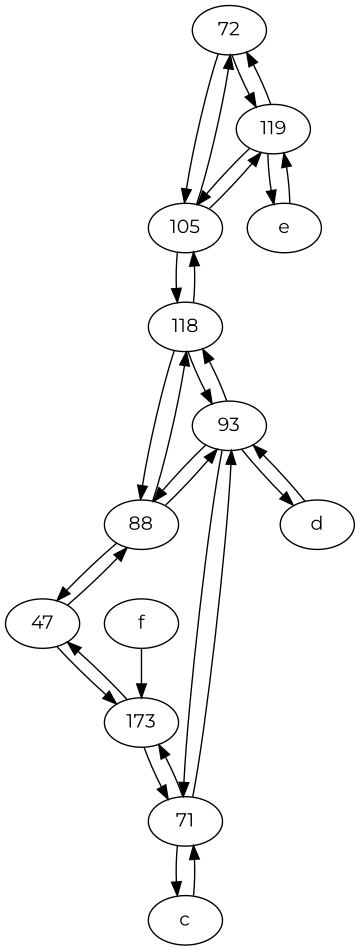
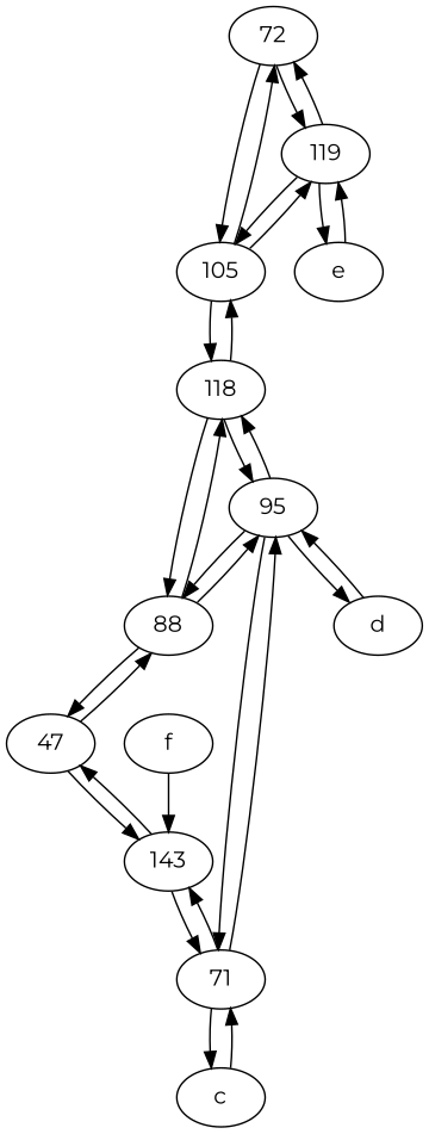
  digraph {
    fontname=Montserrat
    node [fontname=Montserrat]
    edge [fontname=Montserrat]
    n1 [label=72]
    119
    105
    e
    118
    88
    47
-   95 [label=93]
-   143 [label=173]
+   95
+   143
    71
    d
    f
    c
    n1 -> 119
    n1 -> 105
    119 -> n1
    119 -> 105
    119 -> e
    105 -> n1
    105 -> 119
    105 -> 118
    e -> 119
    118 -> 105
    118 -> 88
    118 -> 95
    88 -> 118
    88 -> 47
    88 -> 95
    47 -> 88
    47 -> 143
    95 -> 118
    95 -> 88
    95 -> 71
    95 -> d
    143 -> 47
    143 -> 71
    71 -> 95
    71 -> 143
    71 -> c
    d -> 95
    f -> 143
    c -> 71
  }
